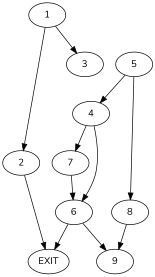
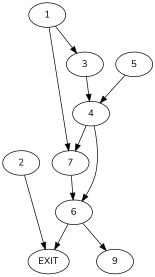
  digraph {
    fontname=Nunito
    node [fontname=Nunito]
    edge [fontname=Nunito]
    1
    2
    3
    n4 [label=EXIT]
    4
    6
    7
    5
-   8
    9
-   1 -> 2
+   1 -> 7
    1 -> 3
    2 -> n4
+   3 -> 4
    4 -> 6
    4 -> 7
    6 -> n4
    6 -> 9
    7 -> 6
    5 -> 4
-   5 -> 8
-   8 -> 9
  }
